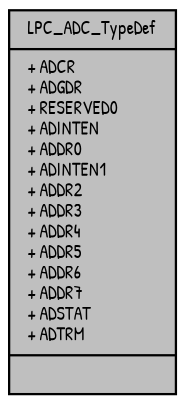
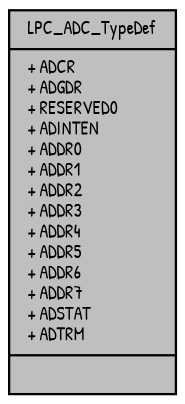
  digraph {
    fontname="Patrick Hand"
-   n1 [color=black fillcolor=grey75 fontcolor=black fontname="Patrick Hand" fontsize=8 height=0.2 label="{LPC_ADC_TypeDef\n|+ ADCR\l+ ADGDR\l+ RESERVED0\l+ ADINTEN\l+ ADDR0\l+ ADINTEN1\l+ ADDR2\l+ ADDR3\l+ ADDR4\l+ ADDR5\l+ ADDR6\l+ ADDR7\l+ ADSTAT\l+ ADTRM\l|}" shape=record style=filled width=0.4]
+   n1 [color=black fillcolor=grey75 fontcolor=black fontname="Patrick Hand" fontsize=8 height=0.2 label="{LPC_ADC_TypeDef\n|+ ADCR\l+ ADGDR\l+ RESERVED0\l+ ADINTEN\l+ ADDR0\l+ ADDR1\l+ ADDR2\l+ ADDR3\l+ ADDR4\l+ ADDR5\l+ ADDR6\l+ ADDR7\l+ ADSTAT\l+ ADTRM\l|}" shape=record style=filled width=0.4]
  }
